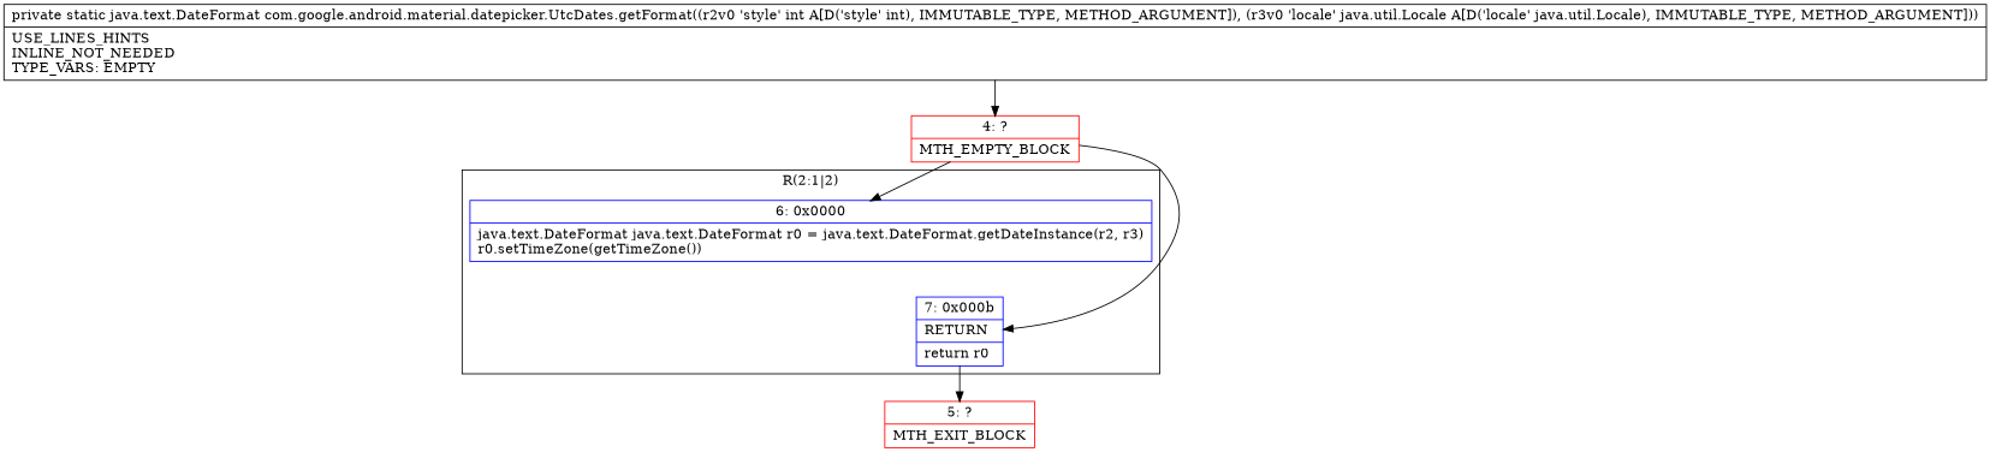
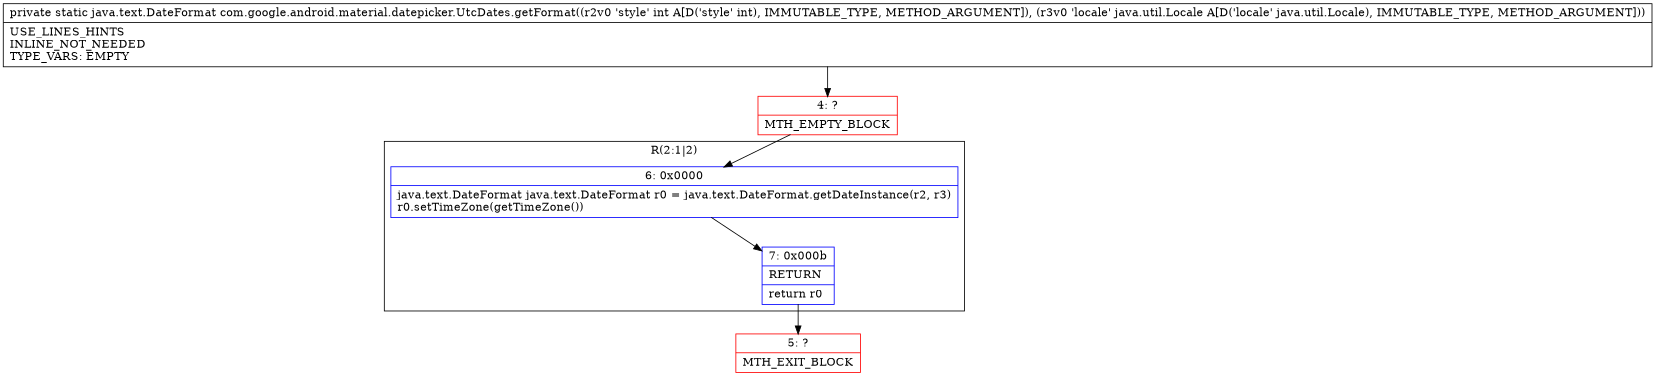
  digraph {
    node [color=blue shape=record]
    n1 [label="{6\:\ 0x0000|java.text.DateFormat java.text.DateFormat r0 = java.text.DateFormat.getDateInstance(r2, r3)\lr0.setTimeZone(getTimeZone())\l}"]
    n2 [label="{7\:\ 0x000b|RETURN\l|return r0\l}"]
    n3 [color=red label="{5\:\ ?|MTH_EXIT_BLOCK\l}"]
    n4 [color=red label="{4\:\ ?|MTH_EMPTY_BLOCK\l}"]
    n5 [label="{private static java.text.DateFormat com.google.android.material.datepicker.UtcDates.getFormat((r2v0 'style' int A[D('style' int), IMMUTABLE_TYPE, METHOD_ARGUMENT]), (r3v0 'locale' java.util.Locale A[D('locale' java.util.Locale), IMMUTABLE_TYPE, METHOD_ARGUMENT]))  | USE_LINES_HINTS\lINLINE_NOT_NEEDED\lTYPE_VARS: EMPTY\l}" color=""]
    subgraph cluster_1 {
      label="R(2:1|2)"
      n1
      n2
    }
-   n4 -> n2
+   n1 -> n2
    n2 -> n3
    n4 -> n1
    n5 -> n4
  }
